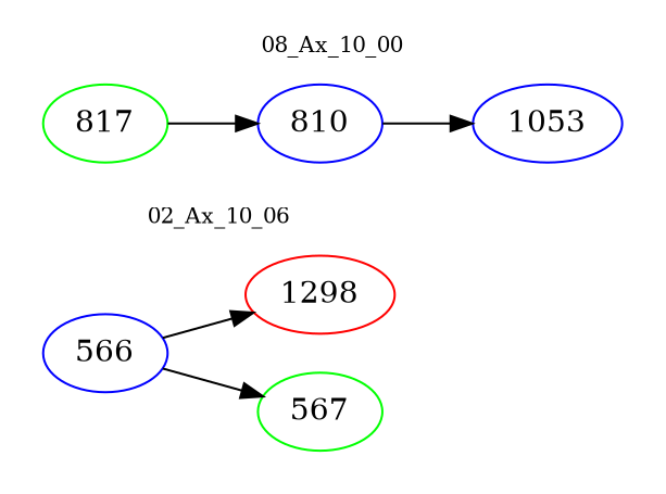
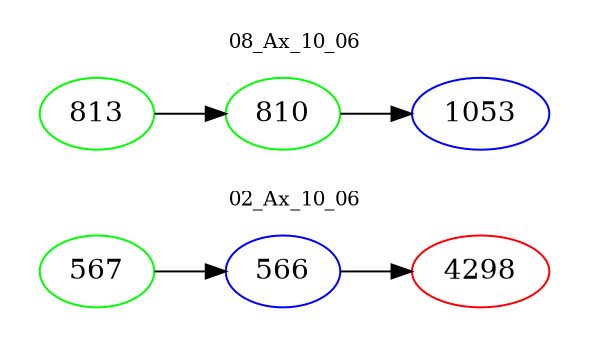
  digraph {
    rankdir=LR
    node [color=blue]
    edge [color=black]
    n1 [color=green label=567]
    n2 [label=566]
-   n3 [color=red label=1298]
-   n4 [color=green label=817]
-   n5 [label=810]
+   n3 [color=red label=4298]
+   n4 [color=green label=813]
+   n5 [color=green label=810]
    n6 [label=1053]
    subgraph cluster_1 {
      color=white
      fontsize=10
      label="02_Ax_10_06"
      n1
      n2
      n3
    }
    subgraph cluster_2 {
      color=white
      fontsize=10
-     label="08_Ax_10_00"
+     label="08_Ax_10_06"
      n4
      n5
      n6
    }
-   n2 -> n1
+   n1 -> n2
    n2 -> n3
    n4 -> n5
    n5 -> n6
  }
